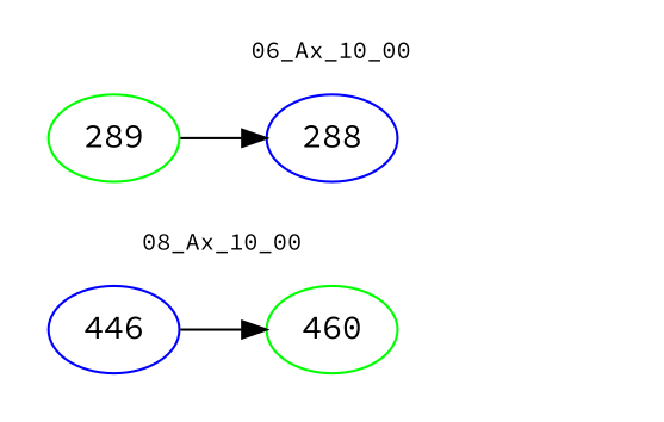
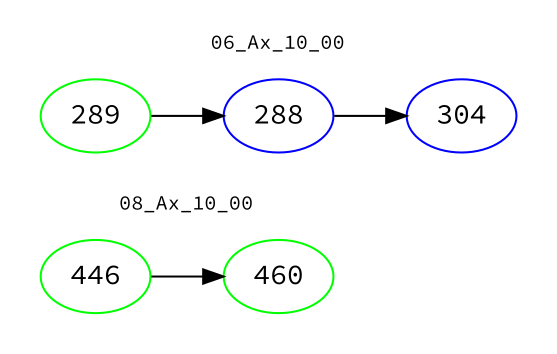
  digraph {
    fontname="Source Code Pro"
    rankdir=LR
    node [color=blue fontname="Source Code Pro"]
    edge [color=black fontname="Source Code Pro"]
-   n1 [label=446]
+   n1 [color=green label=446]
    n2 [color=green label=460]
    n3 [label=288]
    n4 [color=green label=289]
+   n5 [label=304]
    subgraph cluster_1 {
      color=white
      fontsize=10
      label="08_Ax_10_00"
      n1
      n2
    }
    subgraph cluster_2 {
      color=white
      fontsize=10
      label="06_Ax_10_00"
      n3
      n4
+     n5
    }
    n1 -> n2
+   n3 -> n5
    n4 -> n3
  }
